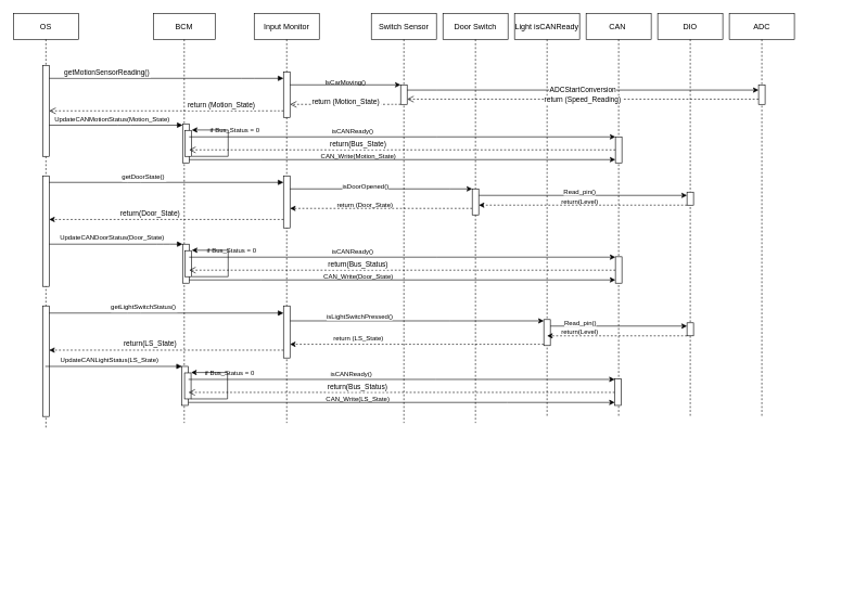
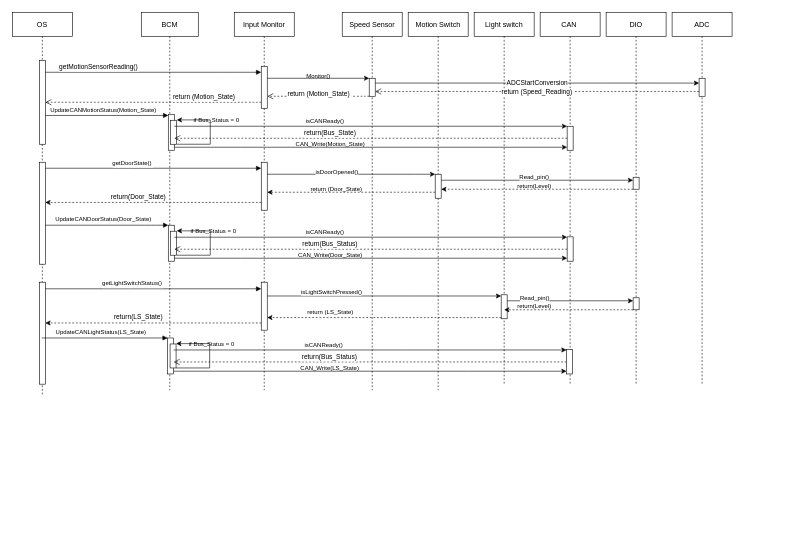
  <mxCell id="0" />
  <mxCell id="1" parent="0" />
  <mxCell id="2" value="OS" style="shape=umlLifeline;perimeter=lifelinePerimeter;container=1;collapsible=0;recursiveResize=0;rounded=0;shadow=0;strokeWidth=1;" parent="1" vertex="1"><mxGeometry x="20" y="20" width="100" height="640" as="geometry" /></mxCell>
  <mxCell id="3" value="" style="points=[];perimeter=orthogonalPerimeter;rounded=0;shadow=0;strokeWidth=1;" parent="2" vertex="1"><mxGeometry x="45" y="80" width="10" height="140" as="geometry" /></mxCell>
  <mxCell id="4" value="" style="points=[];perimeter=orthogonalPerimeter;rounded=0;shadow=0;strokeWidth=1;" parent="2" vertex="1"><mxGeometry x="45" y="250" width="10" height="170" as="geometry" /></mxCell>
  <mxCell id="5" value="" style="points=[];perimeter=orthogonalPerimeter;rounded=0;shadow=0;strokeWidth=1;" parent="2" vertex="1"><mxGeometry x="45" y="450" width="10" height="170" as="geometry" /></mxCell>
  <mxCell id="6" value="BCM" style="shape=umlLifeline;perimeter=lifelinePerimeter;container=1;collapsible=0;recursiveResize=0;rounded=0;shadow=0;strokeWidth=1;" parent="1" vertex="1"><mxGeometry x="235" y="20" width="95" height="630" as="geometry" /></mxCell>
  <mxCell id="7" value="" style="points=[];perimeter=orthogonalPerimeter;rounded=0;shadow=0;strokeWidth=1;" parent="6" vertex="1"><mxGeometry x="45" y="355" width="10" height="60" as="geometry" /></mxCell>
  <mxCell id="8" value="" style="points=[];perimeter=orthogonalPerimeter;rounded=0;shadow=0;strokeWidth=1;" parent="6" vertex="1"><mxGeometry x="45" y="170" width="10" height="60" as="geometry" /></mxCell>
  <mxCell id="9" value="" style="points=[];perimeter=orthogonalPerimeter;rounded=0;shadow=0;strokeWidth=1;" parent="6" vertex="1"><mxGeometry x="49" y="180" width="10" height="40" as="geometry" /></mxCell>
  <mxCell id="10" value="if Bus_Status = 0" style="edgeStyle=orthogonalEdgeStyle;rounded=0;orthogonalLoop=1;jettySize=auto;html=1;labelBackgroundColor=none;fontSize=10;entryX=1.011;entryY=-0.015;entryDx=0;entryDy=0;entryPerimeter=0;" parent="6" source="9" target="9" edge="1"><mxGeometry x="0.259" y="-10" relative="1" as="geometry"><mxPoint x="115" y="202" as="targetPoint" /><Array as="points"><mxPoint x="115" y="220" /><mxPoint x="115" y="180" /><mxPoint x="59" y="180" /></Array><mxPoint as="offset" /></mxGeometry></mxCell>
  <mxCell id="11" value="" style="points=[];perimeter=orthogonalPerimeter;rounded=0;shadow=0;strokeWidth=1;" parent="6" vertex="1"><mxGeometry x="49" y="365" width="10" height="40" as="geometry" /></mxCell>
  <mxCell id="12" value="if Bus_Status = 0" style="edgeStyle=orthogonalEdgeStyle;rounded=0;orthogonalLoop=1;jettySize=auto;html=1;labelBackgroundColor=none;fontSize=10;entryX=1.011;entryY=-0.015;entryDx=0;entryDy=0;entryPerimeter=0;" parent="6" source="11" target="11" edge="1"><mxGeometry x="0.259" y="-5" relative="1" as="geometry"><mxPoint x="-130" y="307" as="targetPoint" /><Array as="points"><mxPoint x="115" y="405" /><mxPoint x="115" y="365" /><mxPoint x="59" y="365" /></Array><mxPoint as="offset" /></mxGeometry></mxCell>
  <mxCell id="13" value="CAN_Write(Door_State)" style="edgeStyle=orthogonalEdgeStyle;rounded=0;orthogonalLoop=1;jettySize=auto;html=1;labelBackgroundColor=none;fontSize=10;" parent="6" edge="1"><mxGeometry x="-0.206" y="5" relative="1" as="geometry"><mxPoint x="55" y="410" as="sourcePoint" /><mxPoint x="710" y="410" as="targetPoint" /><Array as="points"><mxPoint x="165" y="410" /><mxPoint x="165" y="410" /></Array><mxPoint as="offset" /></mxGeometry></mxCell>
  <mxCell id="14" style="edgeStyle=none;rounded=0;orthogonalLoop=1;jettySize=auto;html=1;labelBackgroundColor=none;fontSize=10;" parent="6" edge="1"><mxGeometry relative="1" as="geometry"><mxPoint x="55" y="375" as="sourcePoint" /><mxPoint x="710" y="375" as="targetPoint" /><Array as="points"><mxPoint x="435" y="375" /></Array></mxGeometry></mxCell>
  <mxCell id="15" value="isCANReady()" style="edgeLabel;html=1;align=center;verticalAlign=middle;resizable=0;points=[];fontSize=10;" parent="14" vertex="1" connectable="0"><mxGeometry x="0.109" y="-1" relative="1" as="geometry"><mxPoint x="-113" y="-11" as="offset" /></mxGeometry></mxCell>
  <mxCell id="16" value="return(Bus_Status)" style="verticalAlign=bottom;endArrow=open;dashed=1;endSize=8;shadow=0;strokeWidth=1;" parent="6" edge="1"><mxGeometry x="0.206" relative="1" as="geometry"><mxPoint x="55" y="395" as="targetPoint" /><mxPoint x="710" y="395" as="sourcePoint" /><mxPoint as="offset" /><Array as="points"><mxPoint x="445" y="395" /></Array></mxGeometry></mxCell>
  <mxCell id="17" value="" style="points=[];perimeter=orthogonalPerimeter;rounded=0;shadow=0;strokeWidth=1;" parent="6" vertex="1"><mxGeometry x="43.98" y="543.0" width="10" height="60" as="geometry" /></mxCell>
  <mxCell id="18" value="" style="points=[];perimeter=orthogonalPerimeter;rounded=0;shadow=0;strokeWidth=1;" parent="6" vertex="1"><mxGeometry x="47.98" y="553.0" width="10" height="40" as="geometry" /></mxCell>
  <mxCell id="19" value="if Bus_Status = 0" style="edgeStyle=orthogonalEdgeStyle;rounded=0;orthogonalLoop=1;jettySize=auto;html=1;labelBackgroundColor=none;fontSize=10;entryX=1.011;entryY=-0.015;entryDx=0;entryDy=0;entryPerimeter=0;" parent="6" source="18" target="18" edge="1"><mxGeometry x="0.259" y="-3" relative="1" as="geometry"><mxPoint x="-376.02" y="415" as="targetPoint" /><Array as="points"><mxPoint x="113.98" y="593.0" /><mxPoint x="113.98" y="553.0" /><mxPoint x="57.98" y="553.0" /></Array><mxPoint as="offset" /></mxGeometry></mxCell>
  <mxCell id="20" style="edgeStyle=none;rounded=0;orthogonalLoop=1;jettySize=auto;html=1;labelBackgroundColor=none;fontSize=10;" parent="6" edge="1"><mxGeometry relative="1" as="geometry"><mxPoint x="53.98" y="563.0" as="sourcePoint" /><mxPoint x="708.98" y="563.0" as="targetPoint" /><Array as="points"><mxPoint x="433.98" y="563.0" /></Array></mxGeometry></mxCell>
  <mxCell id="21" value="isCANReady()" style="edgeLabel;html=1;align=center;verticalAlign=middle;resizable=0;points=[];fontSize=10;" parent="20" vertex="1" connectable="0"><mxGeometry x="0.109" y="-1" relative="1" as="geometry"><mxPoint x="-113" y="-11" as="offset" /></mxGeometry></mxCell>
  <mxCell id="22" value="return(Bus_Status)" style="verticalAlign=bottom;endArrow=open;dashed=1;endSize=8;shadow=0;strokeWidth=1;" parent="6" edge="1"><mxGeometry x="0.206" relative="1" as="geometry"><mxPoint x="53.98" y="583.0" as="targetPoint" /><mxPoint x="708.98" y="583.0" as="sourcePoint" /><mxPoint as="offset" /><Array as="points"><mxPoint x="443.98" y="583.0" /></Array></mxGeometry></mxCell>
  <mxCell id="23" value="getMotionSensorReading()" style="verticalAlign=bottom;endArrow=block;shadow=0;strokeWidth=1;" parent="1" source="3" target="25" edge="1"><mxGeometry x="-0.506" relative="1" as="geometry"><mxPoint x="210" y="100" as="sourcePoint" /><mxPoint x="430" y="120" as="targetPoint" /><Array as="points"><mxPoint x="380" y="120" /></Array><mxPoint as="offset" /></mxGeometry></mxCell>
  <mxCell id="24" value="Input Monitor" style="shape=umlLifeline;perimeter=lifelinePerimeter;container=1;collapsible=0;recursiveResize=0;rounded=0;shadow=0;strokeWidth=1;" parent="1" vertex="1"><mxGeometry x="390" y="20" width="100" height="630" as="geometry" /></mxCell>
  <mxCell id="25" value="" style="points=[];perimeter=orthogonalPerimeter;rounded=0;shadow=0;strokeWidth=1;" parent="24" vertex="1"><mxGeometry x="45" y="90" width="10" height="70" as="geometry" /></mxCell>
  <mxCell id="26" value="" style="points=[];perimeter=orthogonalPerimeter;rounded=0;shadow=0;strokeWidth=1;" parent="24" vertex="1"><mxGeometry x="45" y="250" width="10" height="80" as="geometry" /></mxCell>
- <mxCell id="27" value="Switch Sensor" style="shape=umlLifeline;perimeter=lifelinePerimeter;container=1;collapsible=0;recursiveResize=0;rounded=0;shadow=0;strokeWidth=1;" parent="1" vertex="1"><mxGeometry x="570" y="20" width="100" height="630" as="geometry" /></mxCell>
+ <mxCell id="27" value="Speed Sensor" style="shape=umlLifeline;perimeter=lifelinePerimeter;container=1;collapsible=0;recursiveResize=0;rounded=0;shadow=0;strokeWidth=1;" parent="1" vertex="1"><mxGeometry x="570" y="20" width="100" height="630" as="geometry" /></mxCell>
  <mxCell id="28" value="" style="points=[];perimeter=orthogonalPerimeter;rounded=0;shadow=0;strokeWidth=1;" parent="27" vertex="1"><mxGeometry x="45" y="110" width="10" height="30" as="geometry" /></mxCell>
  <mxCell id="29" value="return (Door_State)" style="edgeStyle=none;rounded=0;orthogonalLoop=1;jettySize=auto;html=1;labelBackgroundColor=none;fontSize=10;dashed=1;" parent="27" edge="1"><mxGeometry x="0.175" y="-5" relative="1" as="geometry"><mxPoint x="154.98" y="300" as="sourcePoint" /><mxPoint x="-125.02" y="300" as="targetPoint" /><Array as="points"><mxPoint x="-20.02" y="300" /></Array><mxPoint as="offset" /></mxGeometry></mxCell>
  <mxCell id="30" value="" style="group;" parent="1" vertex="1" connectable="0"><mxGeometry x="680" y="20" width="610" height="870" as="geometry" /></mxCell>
- <mxCell id="31" value="Door Switch" style="shape=umlLifeline;perimeter=lifelinePerimeter;container=1;collapsible=0;recursiveResize=0;rounded=0;shadow=0;strokeWidth=1;" parent="30" vertex="1"><mxGeometry width="100" height="630" as="geometry" /></mxCell>
- <mxCell id="32" value="Light isCANReady" style="shape=umlLifeline;perimeter=lifelinePerimeter;container=1;collapsible=0;recursiveResize=0;rounded=0;shadow=0;strokeWidth=1;" parent="30" vertex="1"><mxGeometry x="110" width="100" height="620" as="geometry" /></mxCell>
+ <mxCell id="31" value="Motion Switch" style="shape=umlLifeline;perimeter=lifelinePerimeter;container=1;collapsible=0;recursiveResize=0;rounded=0;shadow=0;strokeWidth=1;" parent="30" vertex="1"><mxGeometry width="100" height="630" as="geometry" /></mxCell>
+ <mxCell id="32" value="Light switch" style="shape=umlLifeline;perimeter=lifelinePerimeter;container=1;collapsible=0;recursiveResize=0;rounded=0;shadow=0;strokeWidth=1;" parent="30" vertex="1"><mxGeometry x="110" width="100" height="620" as="geometry" /></mxCell>
  <mxCell id="33" value="" style="group;" parent="30" vertex="1" connectable="0"><mxGeometry x="220" width="390" height="870" as="geometry" /></mxCell>
  <mxCell id="34" value="CAN " style="shape=umlLifeline;perimeter=lifelinePerimeter;container=1;collapsible=0;recursiveResize=0;rounded=0;shadow=0;strokeWidth=1;" parent="33" vertex="1"><mxGeometry width="100" height="620" as="geometry" /></mxCell>
  <mxCell id="35" value="" style="points=[];perimeter=orthogonalPerimeter;rounded=0;shadow=0;strokeWidth=1;" parent="34" vertex="1"><mxGeometry x="45" y="190" width="10" height="40" as="geometry" /></mxCell>
  <mxCell id="36" value="" style="points=[];perimeter=orthogonalPerimeter;rounded=0;shadow=0;strokeWidth=1;" parent="34" vertex="1"><mxGeometry x="45" y="374.4" width="10" height="40.6" as="geometry" /></mxCell>
  <mxCell id="37" value="CAN_Write(LS_State)" style="edgeStyle=orthogonalEdgeStyle;rounded=0;orthogonalLoop=1;jettySize=auto;html=1;labelBackgroundColor=none;fontSize=10;" parent="34" edge="1"><mxGeometry x="-0.206" y="5" relative="1" as="geometry"><mxPoint x="-611.02" y="598.4" as="sourcePoint" /><mxPoint x="43.98" y="598.429" as="targetPoint" /><Array as="points"><mxPoint x="-121.02" y="598.4" /><mxPoint x="-121.02" y="598.4" /></Array><mxPoint as="offset" /></mxGeometry></mxCell>
  <mxCell id="38" value="" style="points=[];perimeter=orthogonalPerimeter;rounded=0;shadow=0;strokeWidth=1;" parent="34" vertex="1"><mxGeometry x="43.98" y="562.4" width="10" height="40.6" as="geometry" /></mxCell>
  <mxCell id="39" value="" style="group;" parent="33" vertex="1" connectable="0"><mxGeometry x="110" width="280" height="870" as="geometry" /></mxCell>
  <mxCell id="40" value="DIO" style="shape=umlLifeline;perimeter=lifelinePerimeter;container=1;collapsible=0;recursiveResize=0;rounded=0;shadow=0;strokeWidth=1;" parent="39" vertex="1"><mxGeometry width="100" height="620" as="geometry" /></mxCell>
  <mxCell id="41" value="ADC" style="shape=umlLifeline;perimeter=lifelinePerimeter;container=1;collapsible=0;recursiveResize=0;rounded=0;shadow=0;strokeWidth=1;" parent="39" vertex="1"><mxGeometry x="110" width="100" height="620" as="geometry" /></mxCell>
  <mxCell id="42" value="" style="points=[];perimeter=orthogonalPerimeter;rounded=0;shadow=0;strokeWidth=1;" parent="39" vertex="1"><mxGeometry x="45" y="275" width="10" height="20" as="geometry" /></mxCell>
  <mxCell id="43" value="" style="points=[];perimeter=orthogonalPerimeter;rounded=0;shadow=0;strokeWidth=1;" parent="39" vertex="1"><mxGeometry x="155" y="110" width="10" height="30" as="geometry" /></mxCell>
  <mxCell id="44" style="edgeStyle=none;rounded=0;orthogonalLoop=1;jettySize=auto;html=1;labelBackgroundColor=none;fontSize=10;" parent="30" source="47" target="42" edge="1"><mxGeometry relative="1" as="geometry"><Array as="points"><mxPoint x="230" y="280" /></Array></mxGeometry></mxCell>
  <mxCell id="45" value="Read_pin()" style="edgeLabel;html=1;align=center;verticalAlign=middle;resizable=0;points=[];fontSize=10;" parent="44" vertex="1" connectable="0"><mxGeometry x="-0.504" y="2" relative="1" as="geometry"><mxPoint x="75" y="-5" as="offset" /></mxGeometry></mxCell>
  <mxCell id="46" value="return(Level)" style="edgeStyle=none;rounded=0;orthogonalLoop=1;jettySize=auto;html=1;labelBackgroundColor=none;fontSize=10;dashed=1;" parent="30" edge="1"><mxGeometry x="0.031" y="-5" relative="1" as="geometry"><mxPoint x="375" y="295" as="sourcePoint" /><mxPoint x="55" y="295" as="targetPoint" /><Array as="points"><mxPoint x="320" y="295" /></Array><mxPoint as="offset" /></mxGeometry></mxCell>
  <mxCell id="47" value="" style="points=[];perimeter=orthogonalPerimeter;rounded=0;shadow=0;strokeWidth=1;" parent="30" vertex="1"><mxGeometry x="45" y="270" width="10" height="40" as="geometry" /></mxCell>
  <mxCell id="48" value="" style="points=[];perimeter=orthogonalPerimeter;rounded=0;shadow=0;strokeWidth=1;" parent="30" vertex="1"><mxGeometry x="155" y="471" width="10" height="40" as="geometry" /></mxCell>
  <mxCell id="49" style="rounded=0;orthogonalLoop=1;jettySize=auto;html=1;" parent="1" source="25" target="28" edge="1"><mxGeometry relative="1" as="geometry"><Array as="points"><mxPoint x="530" y="130" /></Array></mxGeometry></mxCell>
  <mxCell id="50" value="ADCStartConversion" style="edgeStyle=orthogonalEdgeStyle;rounded=0;orthogonalLoop=1;jettySize=auto;html=1;" parent="1" edge="1"><mxGeometry relative="1" as="geometry"><mxPoint x="625" y="138.034" as="sourcePoint" /><mxPoint x="1165" y="138.034" as="targetPoint" /><Array as="points"><mxPoint x="670" y="138" /><mxPoint x="670" y="138" /></Array></mxGeometry></mxCell>
  <mxCell id="51" value="return (Speed_Reading)" style="verticalAlign=bottom;endArrow=open;dashed=1;endSize=8;shadow=0;strokeWidth=1;" parent="1" edge="1"><mxGeometry y="10" relative="1" as="geometry"><mxPoint x="625" y="152" as="targetPoint" /><mxPoint x="1165" y="152" as="sourcePoint" /><Array as="points"><mxPoint x="710" y="152" /></Array><mxPoint as="offset" /></mxGeometry></mxCell>
  <mxCell id="52" value="return (Motion_State)" style="verticalAlign=bottom;endArrow=open;dashed=1;endSize=8;shadow=0;strokeWidth=1;" parent="1" source="28" target="25" edge="1"><mxGeometry x="-0.011" y="5" relative="1" as="geometry"><mxPoint x="450" y="165" as="targetPoint" /><mxPoint x="629.66" y="160" as="sourcePoint" /><mxPoint as="offset" /><Array as="points"><mxPoint x="600" y="160" /></Array></mxGeometry></mxCell>
  <mxCell id="53" value="return (Motion_State)" style="verticalAlign=bottom;endArrow=open;dashed=1;endSize=8;shadow=0;strokeWidth=1;" parent="1" source="25" target="3" edge="1"><mxGeometry x="-0.472" relative="1" as="geometry"><mxPoint x="80" y="170" as="targetPoint" /><mxPoint x="335" y="161.44" as="sourcePoint" /><mxPoint as="offset" /><Array as="points"><mxPoint x="420" y="170" /></Array></mxGeometry></mxCell>
- <mxCell id="54" value="&lt;span style=&quot;font-size: 10px;&quot;&gt;IsCarMoving()&lt;/span&gt;" style="text;html=1;align=center;verticalAlign=bottom;resizable=0;points=[];autosize=1;strokeColor=none;fillColor=none;" parent="1" vertex="1"><mxGeometry x="485" y="105" width="90" height="30" as="geometry" /></mxCell>
+ <mxCell id="54" value="&lt;span style=&quot;font-size: 10px;&quot;&gt;Monitor()&lt;/span&gt;" style="text;html=1;align=center;verticalAlign=bottom;resizable=0;points=[];autosize=1;strokeColor=none;fillColor=none;" parent="1" vertex="1"><mxGeometry x="485" y="105" width="90" height="30" as="geometry" /></mxCell>
  <mxCell id="55" value="UpdateCANMotionStatus(Motion_State)" style="verticalAlign=bottom;endArrow=block;shadow=0;strokeWidth=1;fontSize=10;" parent="1" edge="1"><mxGeometry x="-0.055" y="1" relative="1" as="geometry"><mxPoint x="75" y="192" as="sourcePoint" /><mxPoint x="280" y="192" as="targetPoint" /><Array as="points"><mxPoint x="190" y="192" /></Array><mxPoint as="offset" /></mxGeometry></mxCell>
  <mxCell id="56" value="CAN_Write(Motion_State)" style="edgeStyle=orthogonalEdgeStyle;rounded=0;orthogonalLoop=1;jettySize=auto;html=1;labelBackgroundColor=none;fontSize=10;" parent="1" edge="1"><mxGeometry x="-0.206" y="5" relative="1" as="geometry"><mxPoint x="290" y="245" as="sourcePoint" /><mxPoint x="945" y="245" as="targetPoint" /><Array as="points"><mxPoint x="400" y="245" /><mxPoint x="400" y="245" /></Array><mxPoint as="offset" /></mxGeometry></mxCell>
  <mxCell id="57" style="edgeStyle=none;rounded=0;orthogonalLoop=1;jettySize=auto;html=1;labelBackgroundColor=none;fontSize=10;" parent="1" source="8" target="35" edge="1"><mxGeometry relative="1" as="geometry"><Array as="points"><mxPoint x="670" y="210" /></Array></mxGeometry></mxCell>
  <mxCell id="58" value="isCANReady()" style="edgeLabel;html=1;align=center;verticalAlign=middle;resizable=0;points=[];fontSize=10;" parent="57" vertex="1" connectable="0"><mxGeometry x="0.109" y="-1" relative="1" as="geometry"><mxPoint x="-113" y="-11" as="offset" /></mxGeometry></mxCell>
  <mxCell id="59" value="return(Bus_State)" style="verticalAlign=bottom;endArrow=open;dashed=1;endSize=8;shadow=0;strokeWidth=1;" parent="1" source="35" target="8" edge="1"><mxGeometry x="0.206" relative="1" as="geometry"><mxPoint x="315" y="220" as="targetPoint" /><mxPoint x="485" y="220" as="sourcePoint" /><mxPoint as="offset" /><Array as="points"><mxPoint x="680" y="230" /></Array></mxGeometry></mxCell>
  <mxCell id="60" style="rounded=0;orthogonalLoop=1;jettySize=auto;html=1;labelBackgroundColor=none;fontSize=10;" parent="1" source="26" target="47" edge="1"><mxGeometry relative="1" as="geometry"><Array as="points"><mxPoint x="690" y="290" /></Array></mxGeometry></mxCell>
  <mxCell id="61" value="isDoorOpened()" style="edgeLabel;html=1;align=center;verticalAlign=middle;resizable=0;points=[];fontSize=10;" parent="60" vertex="1" connectable="0"><mxGeometry x="-0.182" y="-1" relative="1" as="geometry"><mxPoint y="-6" as="offset" /></mxGeometry></mxCell>
  <mxCell id="62" value="UpdateCANDoorStatus(Door_State)" style="verticalAlign=bottom;endArrow=block;shadow=0;strokeWidth=1;fontSize=10;" parent="1" target="7" edge="1"><mxGeometry x="-0.055" y="1" relative="1" as="geometry"><mxPoint x="75" y="375" as="sourcePoint" /><mxPoint x="287.71" y="245.66" as="targetPoint" /><mxPoint as="offset" /><Array as="points"><mxPoint x="250" y="375" /></Array></mxGeometry></mxCell>
  <mxCell id="63" value="UpdateCANLightStatus(LS_State)" style="verticalAlign=bottom;endArrow=block;shadow=0;strokeWidth=1;fontSize=10;" parent="1" target="17" edge="1"><mxGeometry x="-0.055" y="1" relative="1" as="geometry"><mxPoint x="69.004" y="563" as="sourcePoint" /><mxPoint x="296.69" y="213.06" as="targetPoint" /><mxPoint as="offset" /></mxGeometry></mxCell>
  <mxCell id="64" value="getDoorState()" style="verticalAlign=bottom;endArrow=block;shadow=0;strokeWidth=1;fontSize=10;" parent="1" source="4" target="26" edge="1"><mxGeometry x="-0.194" relative="1" as="geometry"><mxPoint x="90" y="280" as="sourcePoint" /><mxPoint x="295" y="280" as="targetPoint" /><Array as="points"><mxPoint x="205" y="280" /></Array><mxPoint as="offset" /></mxGeometry></mxCell>
  <mxCell id="65" value="&lt;font color=&quot;#000000&quot;&gt;return(Door_State)&lt;/font&gt;" style="edgeStyle=orthogonalEdgeStyle;rounded=0;orthogonalLoop=1;jettySize=auto;html=1;strokeColor=#000000;fontColor=#FFFFFF;dashed=1;" parent="1" edge="1"><mxGeometry x="0.139" y="-10" relative="1" as="geometry"><mxPoint x="435" y="337" as="sourcePoint" /><mxPoint x="75" y="337.029" as="targetPoint" /><Array as="points"><mxPoint x="410" y="337" /><mxPoint x="410" y="337" /></Array><mxPoint as="offset" /></mxGeometry></mxCell>
  <mxCell id="66" value="" style="points=[];perimeter=orthogonalPerimeter;rounded=0;shadow=0;strokeWidth=1;" parent="1" vertex="1"><mxGeometry x="435" y="470" width="10" height="80" as="geometry" /></mxCell>
  <mxCell id="67" value="return (LS_State)" style="edgeStyle=none;rounded=0;orthogonalLoop=1;jettySize=auto;html=1;labelBackgroundColor=none;fontSize=10;dashed=1;" parent="1" edge="1"><mxGeometry x="0.462" y="-9" relative="1" as="geometry"><mxPoint x="835" y="529" as="sourcePoint" /><mxPoint x="444.98" y="529" as="targetPoint" /><Array as="points"><mxPoint x="549.98" y="529" /></Array><mxPoint as="offset" /></mxGeometry></mxCell>
  <mxCell id="68" value="" style="points=[];perimeter=orthogonalPerimeter;rounded=0;shadow=0;strokeWidth=1;" parent="1" vertex="1"><mxGeometry x="1055" y="496" width="10" height="20" as="geometry" /></mxCell>
  <mxCell id="69" style="edgeStyle=none;rounded=0;orthogonalLoop=1;jettySize=auto;html=1;labelBackgroundColor=none;fontSize=10;" parent="1" source="48" target="68" edge="1"><mxGeometry relative="1" as="geometry"><Array as="points"><mxPoint x="910" y="501" /></Array></mxGeometry></mxCell>
  <mxCell id="70" value="Read_pin()" style="edgeLabel;html=1;align=center;verticalAlign=middle;resizable=0;points=[];fontSize=10;" parent="69" vertex="1" connectable="0"><mxGeometry x="-0.504" y="2" relative="1" as="geometry"><mxPoint x="-7" y="-4" as="offset" /></mxGeometry></mxCell>
  <mxCell id="71" value="return(Level)" style="edgeStyle=none;rounded=0;orthogonalLoop=1;jettySize=auto;html=1;labelBackgroundColor=none;fontSize=10;dashed=1;" parent="1" edge="1"><mxGeometry x="0.535" y="-6" relative="1" as="geometry"><mxPoint x="1055" y="516" as="sourcePoint" /><mxPoint x="840" y="516" as="targetPoint" /><Array as="points"><mxPoint x="1000" y="516" /></Array><mxPoint as="offset" /></mxGeometry></mxCell>
  <mxCell id="72" style="rounded=0;orthogonalLoop=1;jettySize=auto;html=1;labelBackgroundColor=none;fontSize=10;" parent="1" edge="1"><mxGeometry relative="1" as="geometry"><Array as="points"><mxPoint x="690" y="493" /></Array><mxPoint x="445" y="493" as="sourcePoint" /><mxPoint x="835" y="493" as="targetPoint" /></mxGeometry></mxCell>
  <mxCell id="73" value="isLightSwitchPressed()" style="edgeLabel;html=1;align=center;verticalAlign=middle;resizable=0;points=[];fontSize=10;" parent="72" vertex="1" connectable="0"><mxGeometry x="-0.182" y="-1" relative="1" as="geometry"><mxPoint x="-54" y="-9" as="offset" /></mxGeometry></mxCell>
  <mxCell id="74" value="getLightSwitchStatus()" style="verticalAlign=bottom;endArrow=block;shadow=0;strokeWidth=1;fontSize=10;" parent="1" target="66" edge="1"><mxGeometry x="-0.194" relative="1" as="geometry"><mxPoint x="75" y="481" as="sourcePoint" /><mxPoint x="295" y="481" as="targetPoint" /><Array as="points"><mxPoint x="205" y="481" /></Array><mxPoint as="offset" /></mxGeometry></mxCell>
  <mxCell id="75" value="&lt;font color=&quot;#000000&quot;&gt;return(LS_State)&lt;/font&gt;" style="edgeStyle=orthogonalEdgeStyle;rounded=0;orthogonalLoop=1;jettySize=auto;html=1;strokeColor=#000000;fontColor=#FFFFFF;dashed=1;" parent="1" edge="1"><mxGeometry x="0.139" y="-10" relative="1" as="geometry"><mxPoint x="75" y="538" as="targetPoint" /><Array as="points"><mxPoint x="410" y="538" /><mxPoint x="410" y="538" /></Array><mxPoint as="offset" /><mxPoint x="435" y="538" as="sourcePoint" /></mxGeometry></mxCell>
